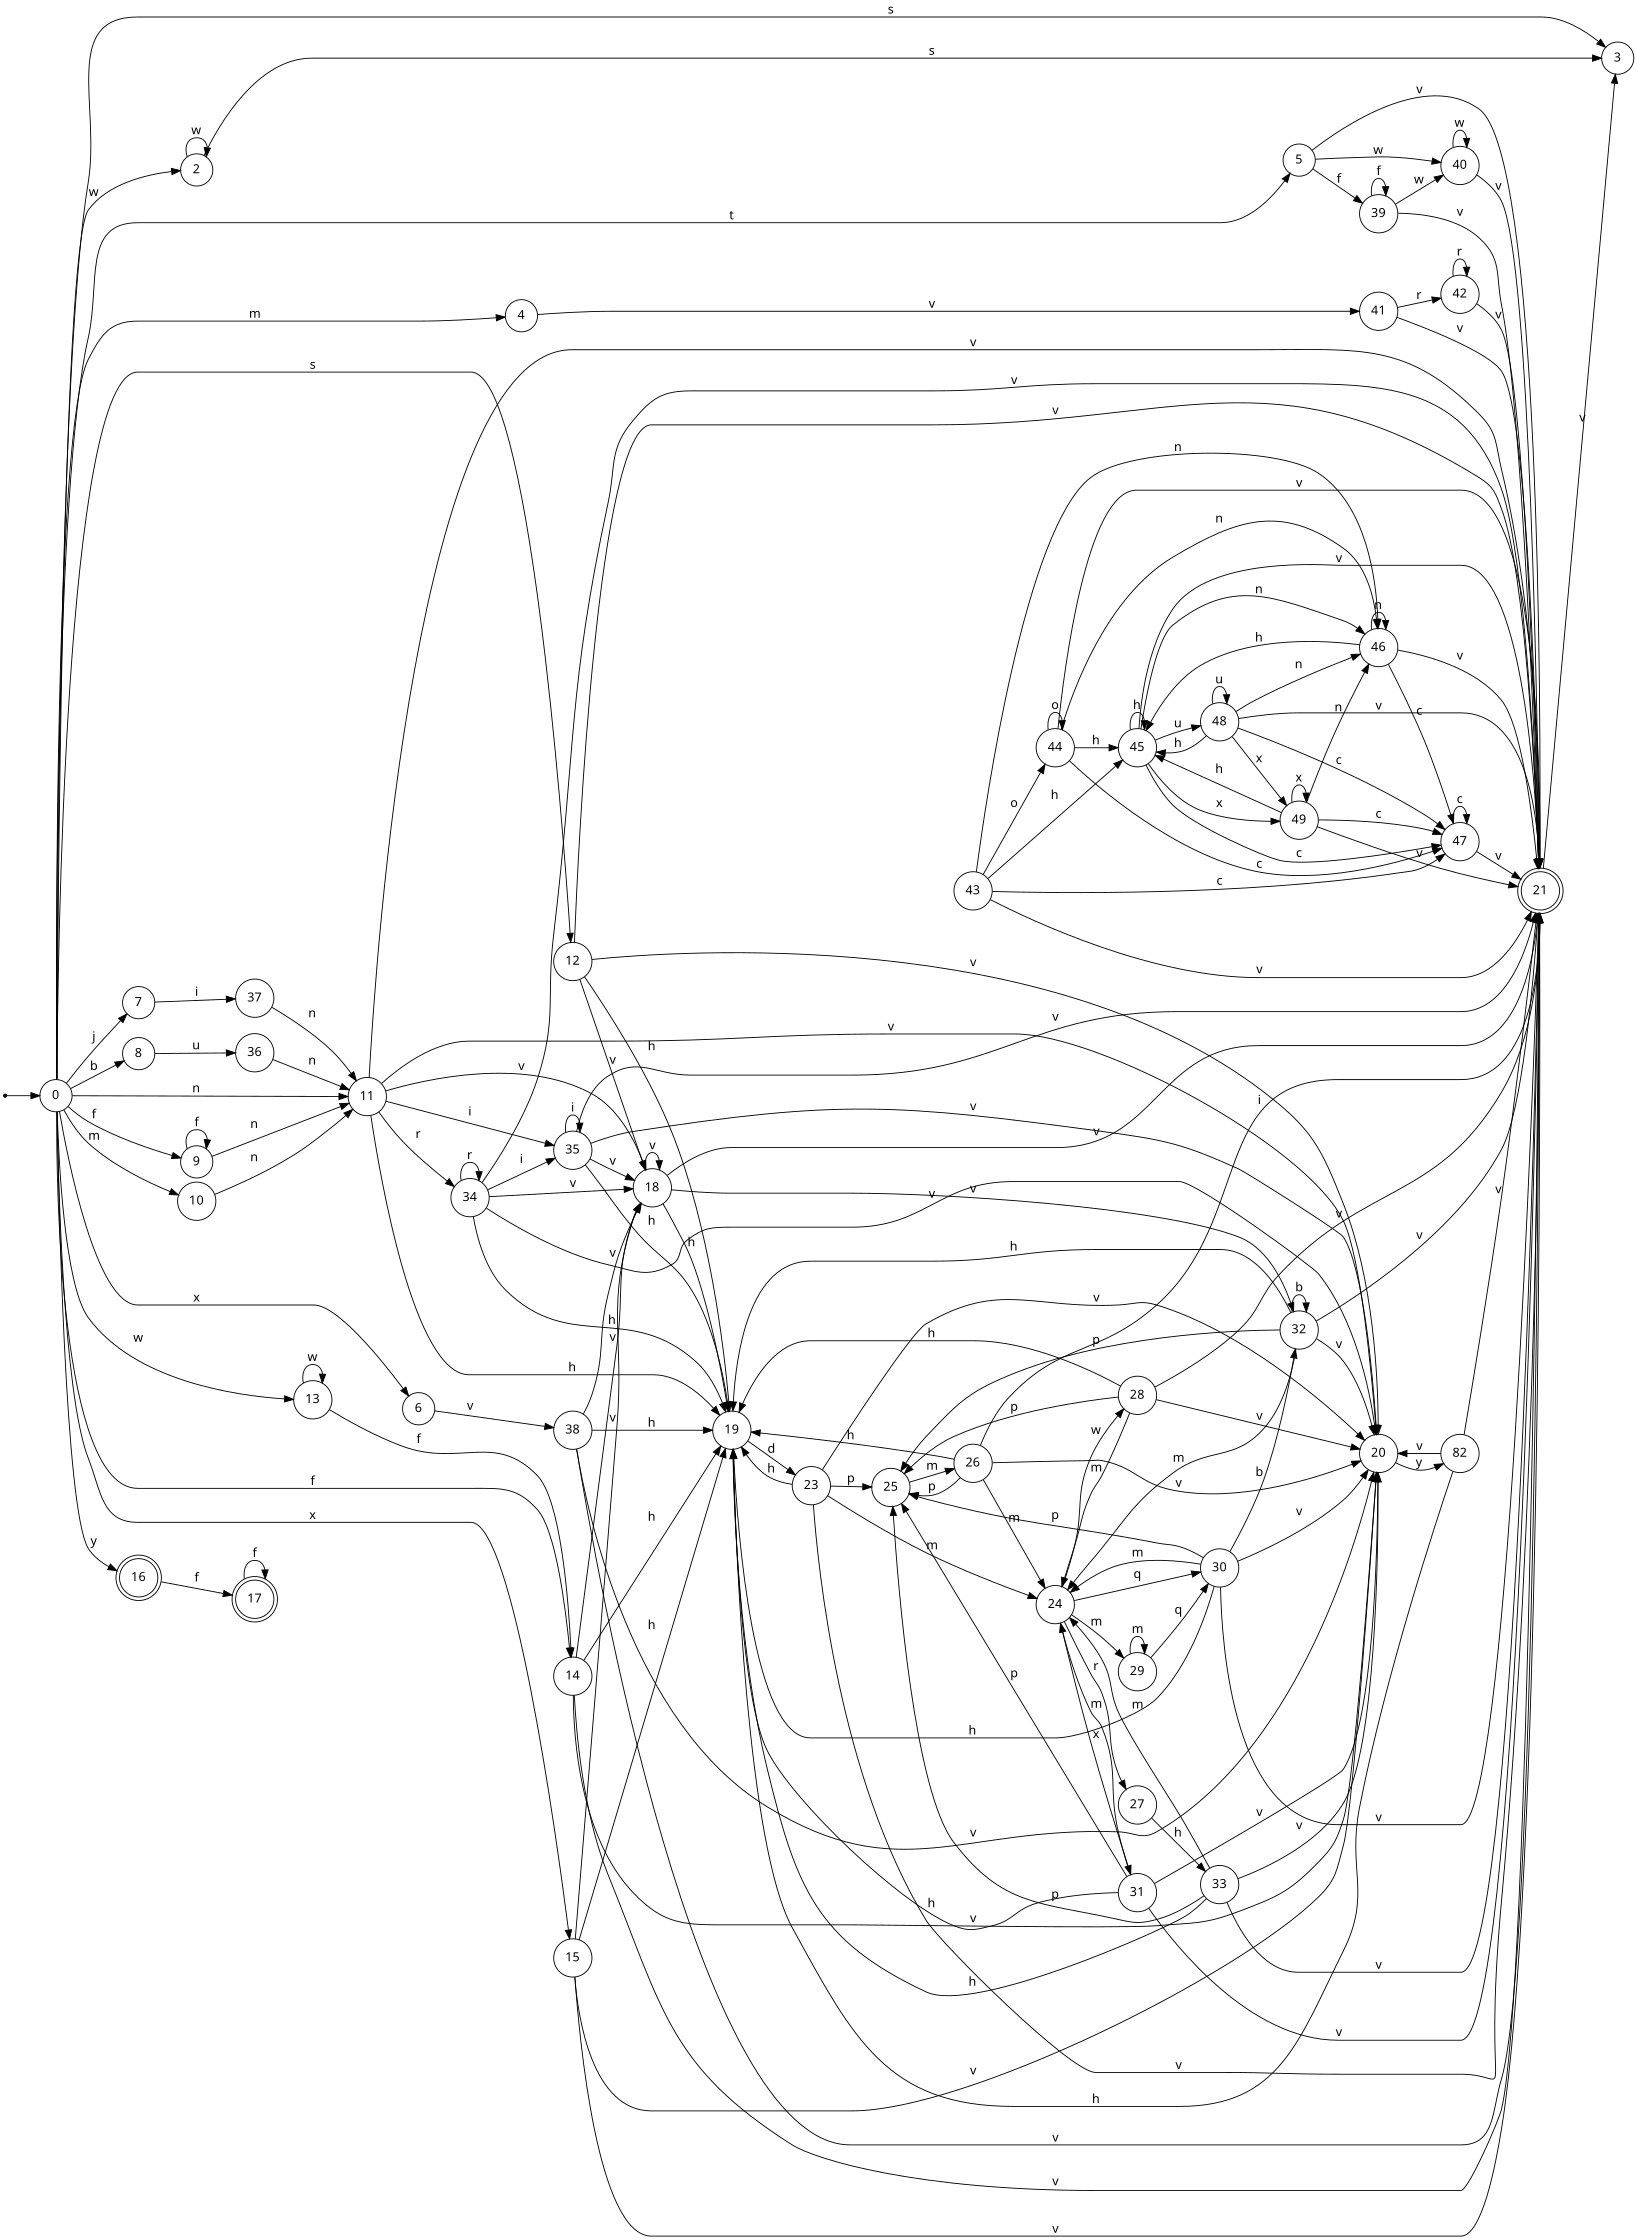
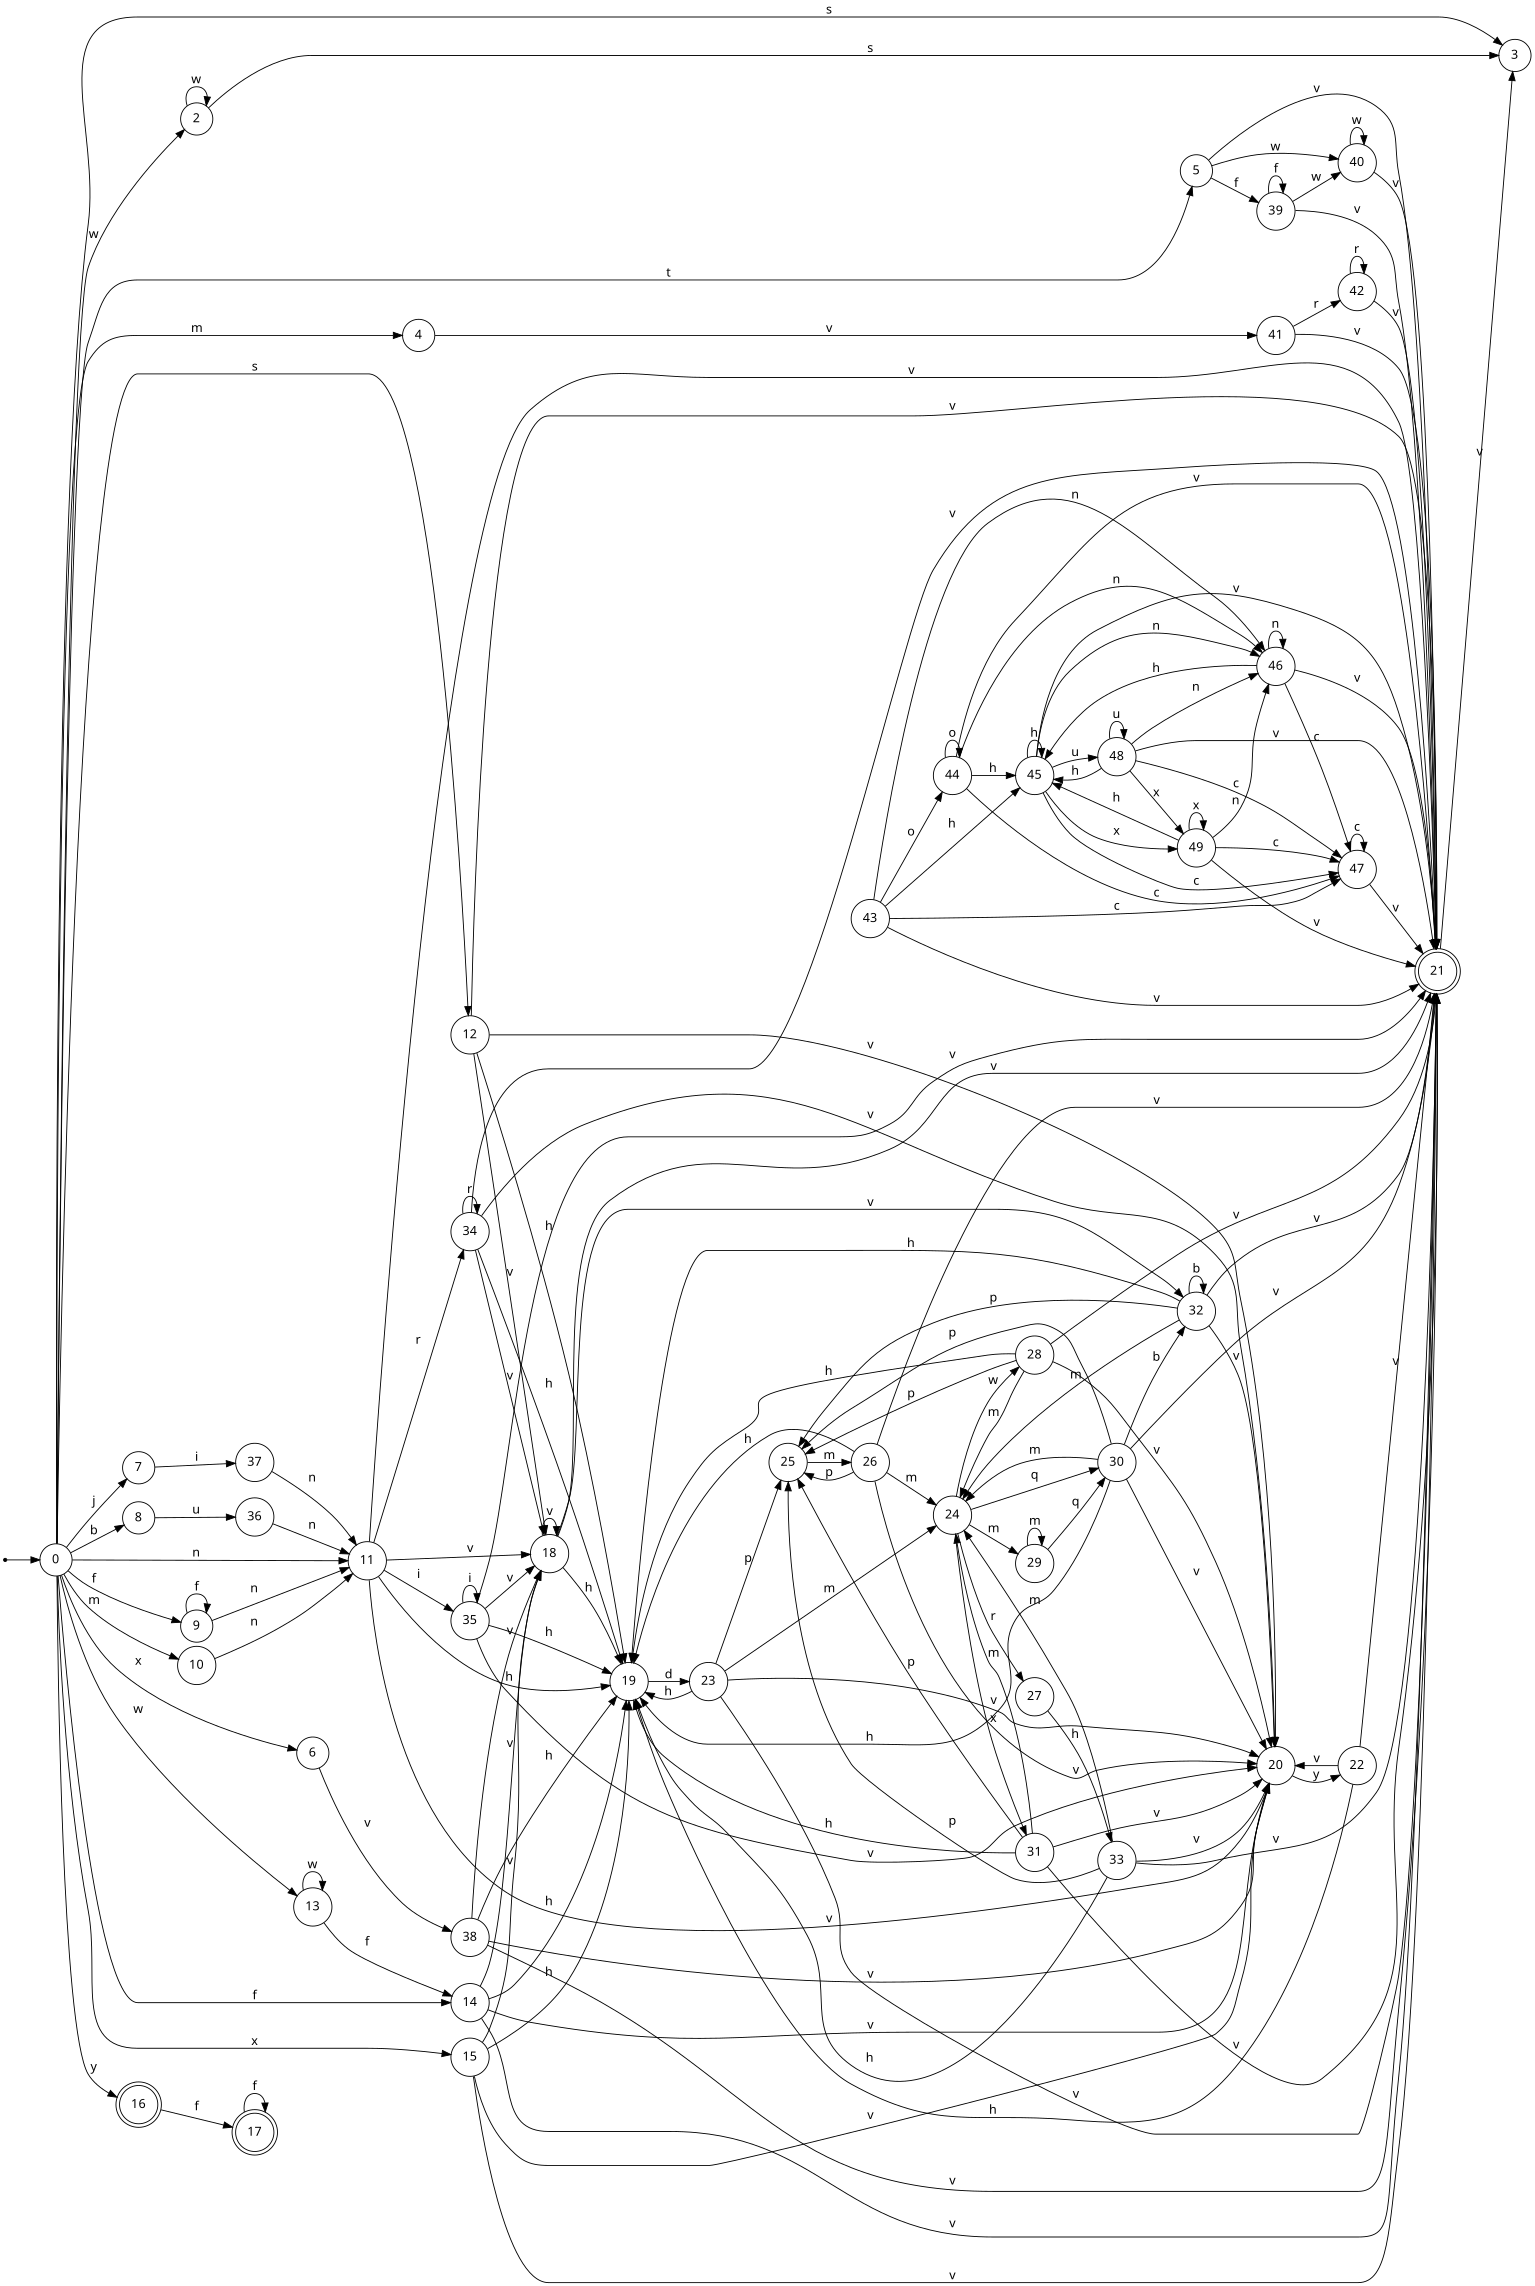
  digraph {
    fontname="Noto Sans"
    rankdir=LR
    node [fontname="Noto Sans" shape=circle]
    edge [fontname="Noto Sans"]
    dummy0 [shape=point]
    0
    2
    3
    4
    5
    6
    7
    8
    9
    10
    11
    12
    13
    14
    15
    16 [shape=doublecircle]
    41
    21 [shape=doublecircle]
    39
    40
    38
    37
    36
    18
    19
    20
    34
    35
    17 [shape=doublecircle]
    43
    44
    45
    46
    47
    42
    32
    23
-   22 [label=82]
+   22
    24
    25
    27
    28
    29
    30
    31
    26
    33
    48
    49
    dummy0 -> 0
    0 -> 2 [label=w]
    0 -> 3 [label=s]
    0 -> 4 [label=m]
    0 -> 5 [label=t]
    0 -> 6 [label=x]
    0 -> 7 [label=j]
    0 -> 8 [label=b]
    0 -> 9 [label=f]
    0 -> 10 [label=m]
    0 -> 11 [label=n]
    0 -> 12 [label=s]
    0 -> 13 [label=w]
    0 -> 14 [label=f]
    0 -> 15 [label=x]
    0 -> 16 [label=y]
    2 -> 2 [label=w]
    2 -> 3 [label=s]
    4 -> 41 [label=v]
    5 -> 21 [label=v]
    5 -> 39 [label=f]
    5 -> 40 [label=w]
    6 -> 38 [label=v]
    7 -> 37 [label=i]
    8 -> 36 [label=u]
    9 -> 9 [label=f]
    9 -> 11 [label=n]
    10 -> 11 [label=n]
    11 -> 21 [label=v]
    11 -> 18 [label=v]
    11 -> 19 [label=h]
    11 -> 20 [label=v]
    11 -> 34 [label=r]
    11 -> 35 [label=i]
    12 -> 21 [label=v]
    12 -> 18 [label=v]
    12 -> 19 [label=h]
    12 -> 20 [label=v]
    13 -> 13 [label=w]
    13 -> 14 [label=f]
    14 -> 21 [label=v]
    14 -> 18 [label=v]
    14 -> 19 [label=h]
    14 -> 20 [label=v]
    15 -> 21 [label=v]
    15 -> 18 [label=v]
    15 -> 19 [label=h]
    15 -> 20 [label=v]
    16 -> 17 [label=f]
    41 -> 21 [label=v]
    41 -> 42 [label=r]
    21 -> 3 [label=v]
    39 -> 21 [label=v]
    39 -> 39 [label=f]
    39 -> 40 [label=w]
    40 -> 21 [label=v]
    40 -> 40 [label=w]
    38 -> 21 [label=v]
    38 -> 18 [label=v]
    38 -> 19 [label=h]
    38 -> 20 [label=v]
    37 -> 11 [label=n]
    36 -> 11 [label=n]
    18 -> 21 [label=v]
    18 -> 18 [label=v]
    18 -> 19 [label=h]
    18 -> 32 [label=v]
    19 -> 23 [label=d]
    20 -> 22 [label=y]
    34 -> 21 [label=v]
    34 -> 18 [label=v]
    34 -> 19 [label=h]
    34 -> 20 [label=v]
    34 -> 34 [label=r]
-   34 -> 35 [label=i]
    35 -> 21 [label=v]
    35 -> 18 [label=v]
    35 -> 19 [label=h]
    35 -> 20 [label=v]
    35 -> 35 [label=i]
    17 -> 17 [label=f]
    43 -> 21 [label=v]
    43 -> 44 [label=o]
    43 -> 45 [label=h]
    43 -> 46 [label=n]
    43 -> 47 [label=c]
    44 -> 21 [label=v]
    44 -> 44 [label=o]
    44 -> 45 [label=h]
    44 -> 46 [label=n]
    44 -> 47 [label=c]
    45 -> 21 [label=v]
    45 -> 45 [label=h]
    45 -> 46 [label=n]
    45 -> 47 [label=c]
    45 -> 48 [label=u]
    45 -> 49 [label=x]
    46 -> 21 [label=v]
    46 -> 45 [label=h]
    46 -> 46 [label=n]
    46 -> 47 [label=c]
    47 -> 21 [label=v]
    47 -> 47 [label=c]
    42 -> 21 [label=v]
    42 -> 42 [label=r]
    32 -> 21 [label=v]
    32 -> 19 [label=h]
    32 -> 20 [label=v]
    32 -> 32 [label=b]
    32 -> 24 [label=m]
    32 -> 25 [label=p]
    23 -> 21 [label=v]
    23 -> 19 [label=h]
    23 -> 20 [label=v]
    23 -> 24 [label=m]
    23 -> 25 [label=p]
    22 -> 21 [label=v]
    22 -> 19 [label=h]
    22 -> 20 [label=v]
    24 -> 27 [label=r]
    24 -> 28 [label=w]
    24 -> 29 [label=m]
    24 -> 30 [label=q]
    24 -> 31 [label=x]
    25 -> 26 [label=m]
    27 -> 33 [label=h]
    28 -> 21 [label=v]
    28 -> 19 [label=h]
    28 -> 20 [label=v]
    28 -> 24 [label=m]
    28 -> 25 [label=p]
    29 -> 29 [label=m]
    29 -> 30 [label=q]
    30 -> 21 [label=v]
    30 -> 19 [label=h]
    30 -> 20 [label=v]
    30 -> 32 [label=b]
    30 -> 24 [label=m]
    30 -> 25 [label=p]
    31 -> 21 [label=v]
    31 -> 19 [label=h]
    31 -> 20 [label=v]
    31 -> 24 [label=m]
    31 -> 25 [label=p]
-   26 -> 21 [label=i]
+   26 -> 21 [label=v]
    26 -> 19 [label=h]
    26 -> 20 [label=v]
    26 -> 24 [label=m]
    26 -> 25 [label=p]
    33 -> 21 [label=v]
    33 -> 19 [label=h]
    33 -> 20 [label=v]
    33 -> 24 [label=m]
    33 -> 25 [label=p]
    48 -> 21 [label=v]
    48 -> 45 [label=h]
    48 -> 46 [label=n]
    48 -> 47 [label=c]
    48 -> 48 [label=u]
    48 -> 49 [label=x]
    49 -> 21 [label=v]
    49 -> 45 [label=h]
    49 -> 46 [label=n]
    49 -> 47 [label=c]
    49 -> 49 [label=x]
  }
